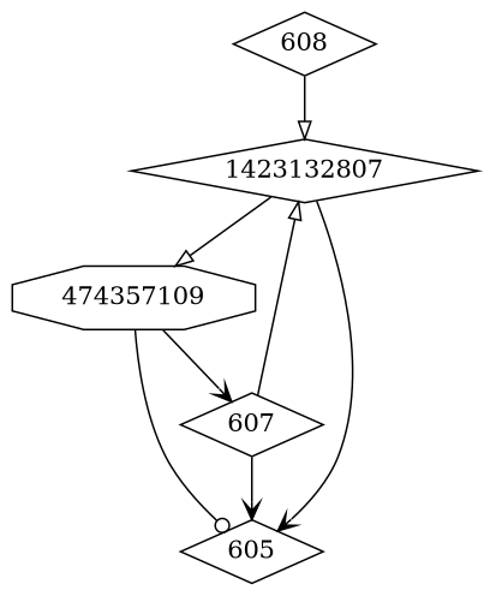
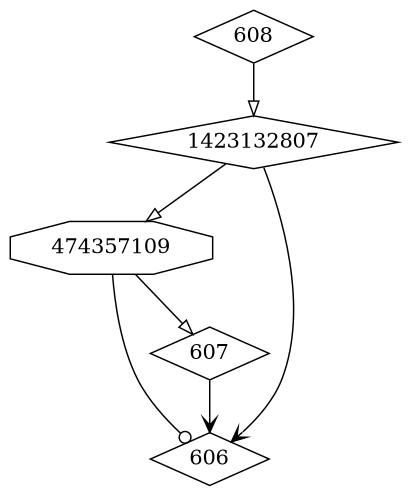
  strict digraph {
    node [shape=diamond]
    edge [arrowhead=onormal]
    608
    1423132807
    474357109 [shape=octagon]
-   605
+   605 [label=606]
    607
    608 -> 1423132807
    1423132807 -> 474357109
    1423132807 -> 605 [arrowhead=vee]
    474357109 -> 605 [arrowhead=odot]
-   474357109 -> 607 [arrowhead=vee]
-   607 -> 1423132807
+   474357109 -> 607
    607 -> 605 [arrowhead=vee]
  }
